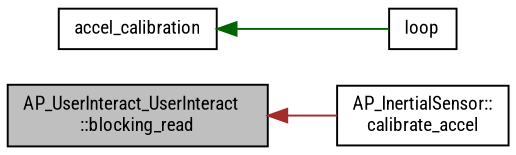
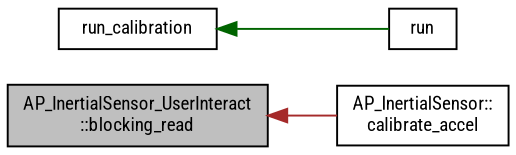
  digraph {
    fontname="Roboto Condensed"
    rankdir=LR
    node [color=black fillcolor=white fontname="Roboto Condensed" fontsize=10 shape=record style=filled]
    edge [dir=back fontname="Roboto Condensed" fontsize=10 labelfontname=Helvetica labelfontsize=10 style=solid]
-   n1 [fillcolor=grey75 fontcolor=black height=0.2 label="AP_UserInteract_UserInteract\l::blocking_read" width=0.4]
+   n1 [fillcolor=grey75 fontcolor=black height=0.2 label="AP_InertialSensor_UserInteract\l::blocking_read" width=0.4]
    n2 [height=0.2 label="AP_InertialSensor::\lcalibrate_accel" width=0.4]
-   n3 [height=0.2 label=accel_calibration width=0.4]
-   n4 [height=0.2 label=loop width=0.4]
+   n3 [height=0.2 label=run_calibration width=0.4]
+   n4 [height=0.2 label=run width=0.4]
    n1 -> n2 [color=brown]
    n3 -> n4 [color=darkgreen]
  }
